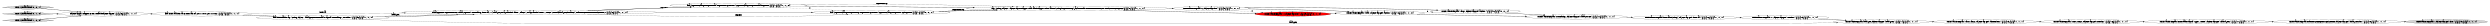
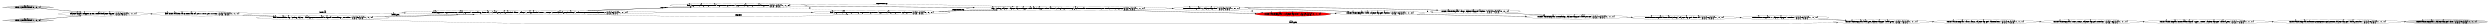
  digraph {
    rankdir=LR
    node [fillcolor=white shape=ellipse style=filled]
    edge [style=bold]
    n1 [label="Assert.assertEquals(\"met1,met2\",objectMap.get(\"metrics\"))@@@16@@@['1', '1', '1']"]
    n2 [label="Assert.assertEquals(ImmutableMap.of(\"type\",\"none\"),objectMap.get(\"shardSpec\"))@@@17@@@['1', '1', '1']"]
    n3 [label="Assert.assertEquals(IndexIO.CURRENT_VERSION_ID,objectMap.get(\"binaryVersion\"))@@@18@@@['1', '1', '1']"]
    n4 [fillcolor=lightgray label="Assert.assertEquals(1,objectMap.get(\"size\"))@@@19@@@['1', '1', '1']"]
    n5 [label="Assert.assertEquals(interval.toString(),objectMap.get(\"interval\"))@@@12@@@['1', '1', '1']"]
    n6 [label="Assert.assertEquals(\"1\",objectMap.get(\"version\"))@@@13@@@['1', '1', '1']"]
    n7 [label="Assert.assertEquals(12,objectMap.size())@@@9@@@['1', '0', '1']"]
    n8 [fillcolor=red label="Assert.assertEquals(11,objectMap.size())@@@9@@@['0', '1', '0']"]
    n9 [label="Assert.assertEquals(\"load\",objectMap.get(\"action\"))@@@10@@@['1', '1', '0']"]
    n10 [label="Assert.assertEquals(\"drop\",objectMap.get(\"action\"))@@@10@@@['0', '0', '1']"]
    n11 [label="ObjectMapper mapper = new DefaultObjectMapper()@@@3@@@['1', '1', '1']"]
    n12 [label="final Interval interval = Intervals.of(\"2011-10-01/2011-10-02\")@@@4@@@['1', '1', '1']"]
    n13 [label="DataSegment segment = new DataSegment(\"something\",interval,\"1\",loadSpec,Arrays.asList(\"dim1\",\"dim2\"),Arrays.asList(\"met1\",\"met2\"),NoneShardSpec.instance(),IndexIO.CURRENT_VERSION_ID,1)@@@6@@@['1', '1', '1']"]
    n14 [label="final SegmentChangeRequestLoad segmentDrop = new SegmentChangeRequestLoad(segment)@@@7@@@['1', '1', '0']"]
    n15 [label="final SegmentChangeRequestDrop segmentDrop = new SegmentChangeRequestDrop(segment)@@@7@@@['0', '0', '1']"]
    n16 [label="Map<String,Object> objectMap = mapper.readValue(mapper.writeValueAsString(segmentDrop),JacksonUtils.TYPE_REFERENCE_MAP_STRING_OBJECT)@@@8@@@['1', '1', '1']"]
    n17 [label="Assert.assertEquals(\"dim1,dim2\",objectMap.get(\"dimensions\"))@@@15@@@['1', '1', '1']"]
    n18 [label="Assert.assertEquals(loadSpec,objectMap.get(\"loadSpec\"))@@@14@@@['1', '1', '1']"]
    n19 [fillcolor=lightgray label="testV1Serialization['0', '0', '1']" shape=diamond]
-   n20 [fillcolor=lightgray label="testV1Serialization['0', '1', '0']" shape=diamond]
    n21 [label="final ImmutableMap<String,Object> loadSpec = ImmutableMap.of(\"something\",\"or_other\")@@@5@@@['1', '1', '1']"]
    n22 [fillcolor=lightgray label="testV1Serialization['1', '0', '0']" shape=diamond]
    n23 [label="Assert.assertEquals(\"something\",objectMap.get(\"dataSource\"))@@@11@@@['1', '1', '1']"]
    n1 -> n2
    n2 -> n3
    n3 -> n4
    n5 -> n6
    n6 -> n18
    n7 -> n8 [label=0 style=dashed]
    n7 -> n9
    n7 -> n10
    n8 -> n9
    n9 -> n10 [label=0 style=dashed]
    n9 -> n23
    n10 -> n23
    n11 -> n12
    n12 -> n13 [label=interval style=solid]
    n12 -> n21
    n13 -> n14 [label=segment style=solid]
    n13 -> n14
    n13 -> n15 [label=segment style=solid]
    n13 -> n15
    n14 -> n15 [label=0 style=dashed]
    n14 -> n16
    n14 -> n16 [label=segmentDrop style=solid]
    n15 -> n16 [label=segmentDrop style=solid]
    n15 -> n16
    n16 -> n7
    n16 -> n8
    n17 -> n1
    n18 -> n17
    n19 -> n11
-   n20 -> n11
    n21 -> n13
    n21 -> n13 [label=loadSpec style=solid]
    n21 -> n18 [label=loadSpec style=solid]
    n22 -> n11
    n23 -> n5
  }
